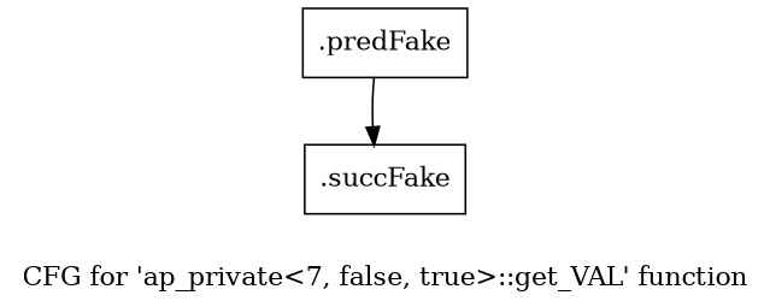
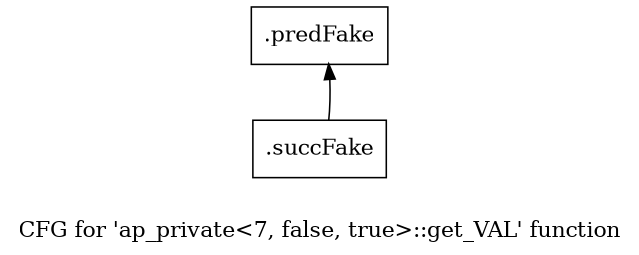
  digraph {
    label="CFG for 'ap_private\<7, false, true\>::get_VAL' function"
    node [shape=record]
    n1 [label="{.predFake}"]
    n2 [filename="/mnt/xilinx/Vitis_HLS/2021.2/include/etc/ap_private.h" label="{.succFake}" linenumber=1433]
-   n1 -> n2 [execusionnum=4950 filename="/mnt/xilinx/Vitis_HLS/2021.2/include/etc/ap_private.h"]
+   n2 -> n1 [execusionnum=4950 filename="/mnt/xilinx/Vitis_HLS/2021.2/include/etc/ap_private.h"]
  }
